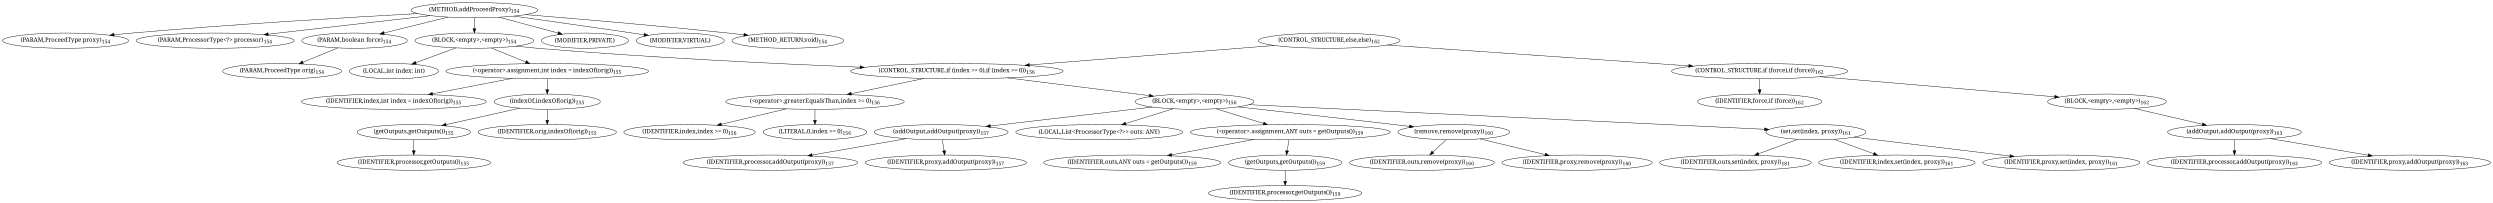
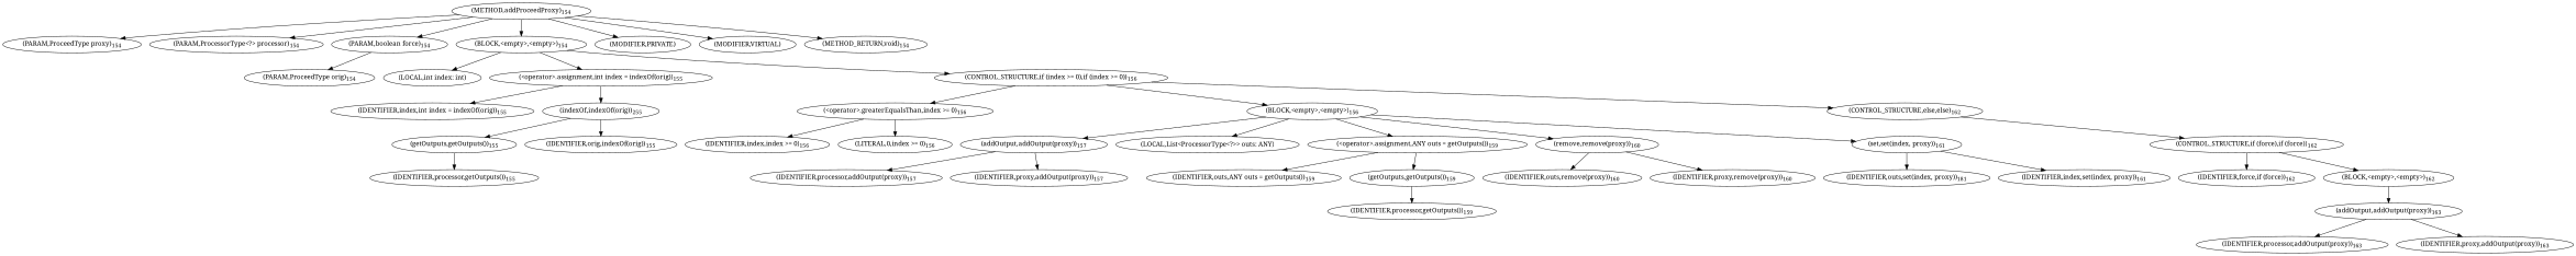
  digraph {
    fontname="Noto Serif"
    node [fontname="Noto Serif"]
    edge [fontname="Noto Serif"]
    n1 [label=<(METHOD,addProceedProxy)<SUB>154</SUB>>]
    n2 [label=<(PARAM,ProceedType proxy)<SUB>154</SUB>>]
    n3 [label=<(PARAM,ProcessorType&lt;?&gt; processor)<SUB>154</SUB>>]
    n4 [label=<(PARAM,boolean force)<SUB>154</SUB>>]
    n5 [label=<(BLOCK,&lt;empty&gt;,&lt;empty&gt;)<SUB>154</SUB>>]
    n6 [label=<(MODIFIER,PRIVATE)>]
    n7 [label=<(MODIFIER,VIRTUAL)>]
    n8 [label=<(METHOD_RETURN,void)<SUB>154</SUB>>]
    n9 [label=<(PARAM,ProceedType orig)<SUB>154</SUB>>]
    n10 [label=<(LOCAL,int index: int)>]
    n11 [label=<(&lt;operator&gt;.assignment,int index = indexOf(orig))<SUB>155</SUB>>]
    n12 [label=<(CONTROL_STRUCTURE,if (index &gt;= 0),if (index &gt;= 0))<SUB>156</SUB>>]
    n13 [label=<(IDENTIFIER,index,int index = indexOf(orig))<SUB>155</SUB>>]
    n14 [label=<(indexOf,indexOf(orig))<SUB>255</SUB>>]
    n15 [label=<(&lt;operator&gt;.greaterEqualsThan,index &gt;= 0)<SUB>156</SUB>>]
    n16 [label=<(BLOCK,&lt;empty&gt;,&lt;empty&gt;)<SUB>156</SUB>>]
    n17 [label=<(CONTROL_STRUCTURE,else,else)<SUB>162</SUB>>]
    n18 [label=<(getOutputs,getOutputs())<SUB>155</SUB>>]
    n19 [label=<(IDENTIFIER,orig,indexOf(orig))<SUB>155</SUB>>]
    n20 [label=<(IDENTIFIER,processor,getOutputs())<SUB>155</SUB>>]
    n21 [label=<(IDENTIFIER,index,index &gt;= 0)<SUB>156</SUB>>]
    n22 [label=<(LITERAL,0,index &gt;= 0)<SUB>156</SUB>>]
    n23 [label=<(addOutput,addOutput(proxy))<SUB>157</SUB>>]
    n24 [label=<(LOCAL,List&lt;ProcessorType&lt;?&gt;&gt; outs: ANY)>]
    n25 [label=<(&lt;operator&gt;.assignment,ANY outs = getOutputs())<SUB>159</SUB>>]
    n26 [label=<(remove,remove(proxy))<SUB>160</SUB>>]
    n27 [label=<(set,set(index, proxy))<SUB>161</SUB>>]
    n28 [label=<(CONTROL_STRUCTURE,if (force),if (force))<SUB>162</SUB>>]
    n29 [label=<(IDENTIFIER,processor,addOutput(proxy))<SUB>157</SUB>>]
    n30 [label=<(IDENTIFIER,proxy,addOutput(proxy))<SUB>157</SUB>>]
    n31 [label=<(IDENTIFIER,outs,ANY outs = getOutputs())<SUB>159</SUB>>]
    n32 [label=<(getOutputs,getOutputs())<SUB>159</SUB>>]
    n33 [label=<(IDENTIFIER,outs,remove(proxy))<SUB>160</SUB>>]
    n34 [label=<(IDENTIFIER,proxy,remove(proxy))<SUB>160</SUB>>]
    n35 [label=<(IDENTIFIER,outs,set(index, proxy))<SUB>181</SUB>>]
    n36 [label=<(IDENTIFIER,index,set(index, proxy))<SUB>161</SUB>>]
-   n37 [label=<(IDENTIFIER,proxy,set(index, proxy))<SUB>161</SUB>>]
    n38 [label=<(IDENTIFIER,processor,getOutputs())<SUB>159</SUB>>]
    n39 [label=<(IDENTIFIER,force,if (force))<SUB>162</SUB>>]
    n40 [label=<(BLOCK,&lt;empty&gt;,&lt;empty&gt;)<SUB>162</SUB>>]
    n41 [label=<(addOutput,addOutput(proxy))<SUB>163</SUB>>]
    n42 [label=<(IDENTIFIER,processor,addOutput(proxy))<SUB>163</SUB>>]
    n43 [label=<(IDENTIFIER,proxy,addOutput(proxy))<SUB>163</SUB>>]
    n1 -> n2
    n1 -> n3
    n1 -> n4
    n1 -> n5
    n1 -> n6
    n1 -> n7
    n1 -> n8
    n4 -> n9
    n5 -> n10
    n5 -> n11
    n5 -> n12
    n11 -> n13
    n11 -> n14
    n12 -> n15
    n12 -> n16
-   n17 -> n12
+   n12 -> n17
    n14 -> n18
    n14 -> n19
    n15 -> n21
    n15 -> n22
    n16 -> n23
    n16 -> n24
    n16 -> n25
    n16 -> n26
    n16 -> n27
    n17 -> n28
    n18 -> n20
    n23 -> n29
    n23 -> n30
    n25 -> n31
    n25 -> n32
    n26 -> n33
    n26 -> n34
    n27 -> n35
    n27 -> n36
-   n27 -> n37
    n28 -> n39
    n28 -> n40
    n32 -> n38
    n40 -> n41
    n41 -> n42
    n41 -> n43
  }
